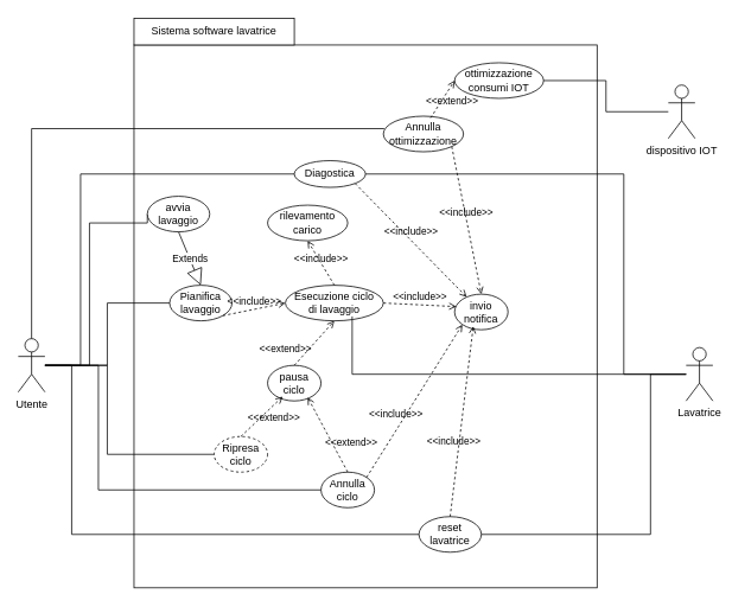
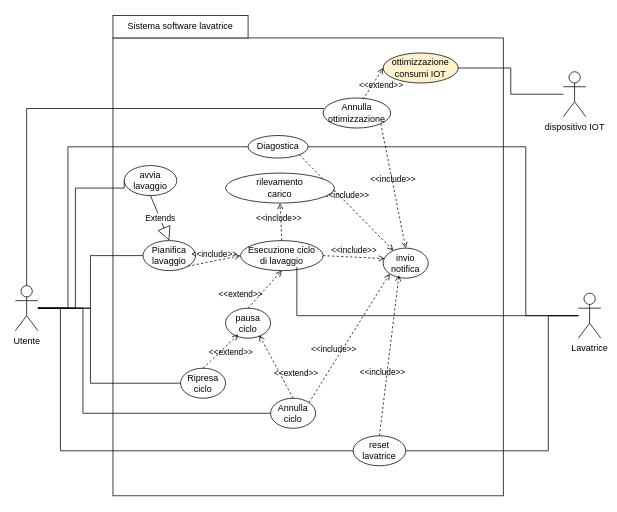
  <mxCell id="0" />
  <mxCell id="1" parent="0" />
  <mxCell id="2" value="" style="rounded=0;whiteSpace=wrap;html=1;" parent="1" vertex="1"><mxGeometry x="150" y="50" width="520" height="610" as="geometry" /></mxCell>
  <mxCell id="3" value="Sistema software lavatrice" style="rounded=0;whiteSpace=wrap;html=1;" parent="1" vertex="1"><mxGeometry x="150" y="20" width="180" height="30" as="geometry" /></mxCell>
  <mxCell id="4" value="&lt;div&gt;Esecuzione ciclo&lt;/div&gt;&lt;div&gt;di lavaggio&lt;/div&gt;" style="ellipse;whiteSpace=wrap;html=1;" parent="1" vertex="1"><mxGeometry x="320" y="320" width="110" height="40" as="geometry" /></mxCell>
  <mxCell id="5" value="&lt;div&gt;pausa&lt;/div&gt;&lt;div&gt;ciclo&lt;/div&gt;" style="ellipse;whiteSpace=wrap;html=1;" parent="1" vertex="1"><mxGeometry x="300" y="410" width="60" height="40" as="geometry" /></mxCell>
  <mxCell id="6" value="&amp;lt;&amp;lt;extend&amp;gt;&amp;gt;" style="html=1;verticalAlign=bottom;labelBackgroundColor=none;endArrow=open;endFill=0;dashed=1;rounded=0;exitX=0.5;exitY=0;exitDx=0;exitDy=0;entryX=0.5;entryY=1;entryDx=0;entryDy=0;" parent="1" source="5" target="4" edge="1"><mxGeometry x="-0.978" y="14" width="160" relative="1" as="geometry"><mxPoint x="470" y="320" as="sourcePoint" /><mxPoint x="630" y="320" as="targetPoint" /><mxPoint as="offset" /></mxGeometry></mxCell>
- <mxCell id="7" value="Ripresa&lt;div&gt;ciclo&lt;/div&gt;" style="ellipse;whiteSpace=wrap;html=1;dashed=1;" parent="1" vertex="1"><mxGeometry x="240" y="490" width="60" height="40" as="geometry" /></mxCell>
+ <mxCell id="7" value="Ripresa&lt;div&gt;ciclo&lt;/div&gt;" style="ellipse;whiteSpace=wrap;html=1;" parent="1" vertex="1"><mxGeometry x="240" y="490" width="60" height="40" as="geometry" /></mxCell>
  <mxCell id="8" value="&amp;lt;&amp;lt;extend&amp;gt;&amp;gt;" style="html=1;verticalAlign=bottom;labelBackgroundColor=none;endArrow=open;endFill=0;dashed=1;rounded=0;exitX=0.5;exitY=0;exitDx=0;exitDy=0;entryX=0.283;entryY=0.875;entryDx=0;entryDy=0;entryPerimeter=0;" parent="1" source="7" target="5" edge="1"><mxGeometry x="0.061" y="-17" width="160" relative="1" as="geometry"><mxPoint x="410" y="420" as="sourcePoint" /><mxPoint x="312" y="451" as="targetPoint" /><mxPoint as="offset" /></mxGeometry></mxCell>
  <mxCell id="9" value="&lt;div&gt;Annulla&lt;/div&gt;&lt;div&gt;ciclo&lt;/div&gt;" style="ellipse;whiteSpace=wrap;html=1;" parent="1" vertex="1"><mxGeometry x="360" y="530" width="60" height="40" as="geometry" /></mxCell>
  <mxCell id="10" value="&amp;lt;&amp;lt;extend&amp;gt;&amp;gt;" style="html=1;verticalAlign=bottom;labelBackgroundColor=none;endArrow=open;endFill=0;dashed=1;rounded=0;exitX=0.5;exitY=0;exitDx=0;exitDy=0;entryX=0.75;entryY=0.9;entryDx=0;entryDy=0;entryPerimeter=0;" parent="1" source="9" target="5" edge="1"><mxGeometry x="-0.6" y="-15" width="160" relative="1" as="geometry"><mxPoint x="576.98" y="412" as="sourcePoint" /><mxPoint x="330" y="470" as="targetPoint" /><mxPoint as="offset" /></mxGeometry></mxCell>
  <mxCell id="11" style="edgeStyle=orthogonalEdgeStyle;rounded=0;orthogonalLoop=1;jettySize=auto;html=1;entryX=0;entryY=0.5;entryDx=0;entryDy=0;endArrow=none;endFill=0;" parent="1" source="17" target="21" edge="1"><mxGeometry relative="1" as="geometry"><Array as="points"><mxPoint x="120" y="410" /><mxPoint x="120" y="340" /></Array></mxGeometry></mxCell>
  <mxCell id="12" style="edgeStyle=orthogonalEdgeStyle;rounded=0;orthogonalLoop=1;jettySize=auto;html=1;entryX=0;entryY=0.5;entryDx=0;entryDy=0;endArrow=none;endFill=0;" parent="1" source="17" target="22" edge="1"><mxGeometry relative="1" as="geometry"><Array as="points"><mxPoint x="100" y="410" /><mxPoint x="100" y="250" /></Array></mxGeometry></mxCell>
  <mxCell id="13" style="edgeStyle=orthogonalEdgeStyle;rounded=0;orthogonalLoop=1;jettySize=auto;html=1;entryX=0;entryY=0.5;entryDx=0;entryDy=0;endArrow=none;endFill=0;" parent="1" source="17" target="9" edge="1"><mxGeometry relative="1" as="geometry"><Array as="points"><mxPoint x="110" y="410" /><mxPoint x="110" y="550" /><mxPoint x="360" y="550" /></Array></mxGeometry></mxCell>
  <mxCell id="14" style="edgeStyle=orthogonalEdgeStyle;rounded=0;orthogonalLoop=1;jettySize=auto;html=1;entryX=0;entryY=0.5;entryDx=0;entryDy=0;endArrow=none;endFill=0;" parent="1" source="17" target="7" edge="1"><mxGeometry relative="1" as="geometry"><Array as="points"><mxPoint x="120" y="410" /><mxPoint x="120" y="510" /></Array></mxGeometry></mxCell>
  <mxCell id="15" style="edgeStyle=orthogonalEdgeStyle;rounded=0;orthogonalLoop=1;jettySize=auto;html=1;entryX=0;entryY=0.5;entryDx=0;entryDy=0;endArrow=none;endFill=0;" parent="1" source="17" target="25" edge="1"><mxGeometry relative="1" as="geometry"><Array as="points"><mxPoint x="90" y="410" /><mxPoint x="90" y="195" /></Array></mxGeometry></mxCell>
  <mxCell id="16" style="edgeStyle=orthogonalEdgeStyle;rounded=0;orthogonalLoop=1;jettySize=auto;html=1;entryX=0;entryY=0.5;entryDx=0;entryDy=0;endArrow=none;endFill=0;" parent="1" source="17" target="32" edge="1"><mxGeometry relative="1" as="geometry"><Array as="points"><mxPoint x="80" y="410" /><mxPoint x="80" y="600" /></Array></mxGeometry></mxCell>
  <mxCell id="17" value="Utente" style="shape=umlActor;verticalLabelPosition=bottom;verticalAlign=top;html=1;" parent="1" vertex="1"><mxGeometry x="20" y="380" width="30" height="60" as="geometry" /></mxCell>
  <mxCell id="18" value="invio notifica" style="ellipse;whiteSpace=wrap;html=1;" parent="1" vertex="1"><mxGeometry x="510" y="330" width="60" height="40" as="geometry" /></mxCell>
  <mxCell id="19" value="&amp;lt;&amp;lt;include&amp;gt;&amp;gt;" style="html=1;verticalAlign=bottom;labelBackgroundColor=none;endArrow=open;endFill=0;dashed=1;rounded=0;exitX=1;exitY=0.5;exitDx=0;exitDy=0;entryX=0.033;entryY=0.35;entryDx=0;entryDy=0;entryPerimeter=0;" parent="1" source="4" target="18" edge="1"><mxGeometry width="160" relative="1" as="geometry"><mxPoint x="440" y="370" as="sourcePoint" /><mxPoint x="485" y="412" as="targetPoint" /></mxGeometry></mxCell>
  <mxCell id="20" value="&amp;lt;&amp;lt;include&amp;gt;&amp;gt;" style="html=1;verticalAlign=bottom;labelBackgroundColor=none;endArrow=open;endFill=0;dashed=1;rounded=0;exitX=1;exitY=0;exitDx=0;exitDy=0;entryX=0;entryY=1;entryDx=0;entryDy=0;" parent="1" source="9" target="18" edge="1"><mxGeometry x="-0.306" y="5" width="160" relative="1" as="geometry"><mxPoint x="490" y="466" as="sourcePoint" /><mxPoint x="519" y="410" as="targetPoint" /><mxPoint as="offset" /></mxGeometry></mxCell>
  <mxCell id="21" value="&lt;div&gt;Pianifica&lt;/div&gt;&lt;div&gt;lavaggio&lt;/div&gt;" style="ellipse;whiteSpace=wrap;html=1;" parent="1" vertex="1"><mxGeometry x="190" y="320" width="70" height="40" as="geometry" /></mxCell>
  <mxCell id="22" value="avvia&lt;div&gt;lavaggio&lt;/div&gt;" style="ellipse;whiteSpace=wrap;html=1;" parent="1" vertex="1"><mxGeometry x="165" y="220" width="70" height="40" as="geometry" /></mxCell>
  <mxCell id="23" value="Extends" style="endArrow=block;endSize=16;endFill=0;html=1;rounded=0;entryX=0.5;entryY=0;entryDx=0;entryDy=0;exitX=0.5;exitY=1;exitDx=0;exitDy=0;" parent="1" source="22" target="21" edge="1"><mxGeometry width="160" relative="1" as="geometry"><mxPoint x="470" y="380" as="sourcePoint" /><mxPoint x="630" y="380" as="targetPoint" /></mxGeometry></mxCell>
  <mxCell id="24" value="&amp;lt;&amp;lt;include&amp;gt;&amp;gt;" style="html=1;verticalAlign=bottom;labelBackgroundColor=none;endArrow=open;endFill=0;dashed=1;rounded=0;exitX=1;exitY=1;exitDx=0;exitDy=0;entryX=0;entryY=0.5;entryDx=0;entryDy=0;" parent="1" source="21" target="4" edge="1"><mxGeometry width="160" relative="1" as="geometry"><mxPoint x="490" y="420" as="sourcePoint" /><mxPoint x="400" y="440" as="targetPoint" /></mxGeometry></mxCell>
  <mxCell id="25" value="Diagostica" style="ellipse;whiteSpace=wrap;html=1;" parent="1" vertex="1"><mxGeometry x="330" y="180" width="80" height="30" as="geometry" /></mxCell>
  <mxCell id="26" value="&amp;lt;&amp;lt;include&amp;gt;&amp;gt;" style="html=1;verticalAlign=bottom;labelBackgroundColor=none;endArrow=open;endFill=0;dashed=1;rounded=0;exitX=1;exitY=1;exitDx=0;exitDy=0;" parent="1" source="25" target="18" edge="1"><mxGeometry width="160" relative="1" as="geometry"><mxPoint x="410" y="270" as="sourcePoint" /><mxPoint x="493" y="416" as="targetPoint" /></mxGeometry></mxCell>
- <mxCell id="27" value="&lt;div&gt;rilevamento&lt;/div&gt;&lt;div&gt;carico&lt;/div&gt;" style="ellipse;whiteSpace=wrap;html=1;" parent="1" vertex="1"><mxGeometry x="300" y="230" width="90" height="40" as="geometry" /></mxCell>
+ <mxCell id="27" value="&lt;div&gt;rilevamento&lt;/div&gt;&lt;div&gt;carico&lt;/div&gt;" style="ellipse;whiteSpace=wrap;html=1;" parent="1" vertex="1"><mxGeometry x="300" y="230" width="145" height="40" as="geometry" /></mxCell>
  <mxCell id="28" style="edgeStyle=orthogonalEdgeStyle;rounded=0;orthogonalLoop=1;jettySize=auto;html=1;entryX=1;entryY=0.5;entryDx=0;entryDy=0;endArrow=none;endFill=0;" parent="1" source="30" target="25" edge="1"><mxGeometry relative="1" as="geometry"><Array as="points"><mxPoint x="700" y="420" /><mxPoint x="700" y="195" /></Array></mxGeometry></mxCell>
  <mxCell id="29" style="edgeStyle=orthogonalEdgeStyle;rounded=0;orthogonalLoop=1;jettySize=auto;html=1;entryX=1;entryY=0.5;entryDx=0;entryDy=0;endArrow=none;endFill=0;" parent="1" source="30" target="32" edge="1"><mxGeometry relative="1" as="geometry"><Array as="points"><mxPoint x="730" y="420" /><mxPoint x="730" y="600" /></Array></mxGeometry></mxCell>
  <mxCell id="30" value="Lavatrice" style="shape=umlActor;verticalLabelPosition=bottom;verticalAlign=top;html=1;outlineConnect=0;" parent="1" vertex="1"><mxGeometry x="770" y="390" width="30" height="60" as="geometry" /></mxCell>
  <mxCell id="31" style="edgeStyle=orthogonalEdgeStyle;rounded=0;orthogonalLoop=1;jettySize=auto;html=1;entryX=0.682;entryY=0.875;entryDx=0;entryDy=0;entryPerimeter=0;endArrow=none;endFill=0;" parent="1" source="30" target="4" edge="1"><mxGeometry relative="1" as="geometry" /></mxCell>
  <mxCell id="32" value="&lt;div&gt;reset&lt;/div&gt;&lt;div&gt;lavatrice&lt;/div&gt;" style="ellipse;whiteSpace=wrap;html=1;" parent="1" vertex="1"><mxGeometry x="470" y="580" width="70" height="40" as="geometry" /></mxCell>
  <mxCell id="33" value="&amp;lt;&amp;lt;include&amp;gt;&amp;gt;" style="html=1;verticalAlign=bottom;labelBackgroundColor=none;endArrow=open;endFill=0;dashed=1;rounded=0;exitX=0.5;exitY=0;exitDx=0;exitDy=0;entryX=0.35;entryY=0.9;entryDx=0;entryDy=0;entryPerimeter=0;" parent="1" source="32" target="18" edge="1"><mxGeometry x="-0.306" y="5" width="160" relative="1" as="geometry"><mxPoint x="440" y="619" as="sourcePoint" /><mxPoint x="568" y="480" as="targetPoint" /><mxPoint as="offset" /></mxGeometry></mxCell>
- <mxCell id="34" value="&lt;div&gt;ottimizzazione&lt;/div&gt;&lt;div&gt;consumi&amp;nbsp;IOT&lt;/div&gt;" style="ellipse;whiteSpace=wrap;html=1;" parent="1" vertex="1"><mxGeometry x="510" y="70" width="100" height="40" as="geometry" /></mxCell>
+ <mxCell id="34" value="&lt;div&gt;ottimizzazione&lt;/div&gt;&lt;div&gt;consumi&amp;nbsp;IOT&lt;/div&gt;" style="ellipse;whiteSpace=wrap;html=1;fillColor=#fff2cc;" parent="1" vertex="1"><mxGeometry x="510" y="70" width="100" height="40" as="geometry" /></mxCell>
  <mxCell id="35" value="&lt;div&gt;Annulla&lt;/div&gt;ottimizzazione" style="ellipse;whiteSpace=wrap;html=1;" parent="1" vertex="1"><mxGeometry x="430" y="130" width="90" height="40" as="geometry" /></mxCell>
  <mxCell id="36" value="&amp;lt;&amp;lt;extend&amp;gt;&amp;gt;" style="html=1;verticalAlign=bottom;labelBackgroundColor=none;endArrow=open;endFill=0;dashed=1;rounded=0;exitX=0.589;exitY=0.05;exitDx=0;exitDy=0;entryX=0;entryY=0.5;entryDx=0;entryDy=0;exitPerimeter=0;" parent="1" source="35" target="34" edge="1"><mxGeometry x="-0.143" y="-15" width="160" relative="1" as="geometry"><mxPoint x="425" y="554" as="sourcePoint" /><mxPoint x="380" y="490" as="targetPoint" /><mxPoint as="offset" /></mxGeometry></mxCell>
  <mxCell id="37" style="edgeStyle=orthogonalEdgeStyle;rounded=0;orthogonalLoop=1;jettySize=auto;html=1;entryX=1;entryY=0.5;entryDx=0;entryDy=0;endArrow=none;endFill=0;" parent="1" source="38" target="34" edge="1"><mxGeometry relative="1" as="geometry" /></mxCell>
  <mxCell id="38" value="dispositivo IOT" style="shape=umlActor;verticalLabelPosition=bottom;verticalAlign=top;html=1;outlineConnect=0;" parent="1" vertex="1"><mxGeometry x="750" y="95" width="30" height="60" as="geometry" /></mxCell>
  <mxCell id="39" value="&amp;lt;&amp;lt;include&amp;gt;&amp;gt;" style="html=1;verticalAlign=bottom;labelBackgroundColor=none;endArrow=open;endFill=0;dashed=1;rounded=0;exitX=1;exitY=1;exitDx=0;exitDy=0;entryX=0.5;entryY=0;entryDx=0;entryDy=0;" parent="1" source="35" target="18" edge="1"><mxGeometry width="160" relative="1" as="geometry"><mxPoint x="460" y="280" as="sourcePoint" /><mxPoint x="577" y="417" as="targetPoint" /></mxGeometry></mxCell>
  <mxCell id="40" style="edgeStyle=orthogonalEdgeStyle;rounded=0;orthogonalLoop=1;jettySize=auto;html=1;entryX=0.011;entryY=0.35;entryDx=0;entryDy=0;entryPerimeter=0;endArrow=none;endFill=0;" parent="1" source="17" target="35" edge="1"><mxGeometry relative="1" as="geometry"><Array as="points"><mxPoint x="35" y="144" /></Array></mxGeometry></mxCell>
  <mxCell id="41" value="&amp;lt;&amp;lt;include&amp;gt;&amp;gt;" style="html=1;verticalAlign=bottom;labelBackgroundColor=none;endArrow=open;endFill=0;dashed=1;rounded=0;exitX=0.5;exitY=0;exitDx=0;exitDy=0;entryX=0.5;entryY=1;entryDx=0;entryDy=0;" edge="1" parent="1" source="4" target="27"><mxGeometry x="-0.147" y="3" width="160" relative="1" as="geometry"><mxPoint x="460" y="340" as="sourcePoint" /><mxPoint x="542" y="344" as="targetPoint" /><mxPoint as="offset" /></mxGeometry></mxCell>
